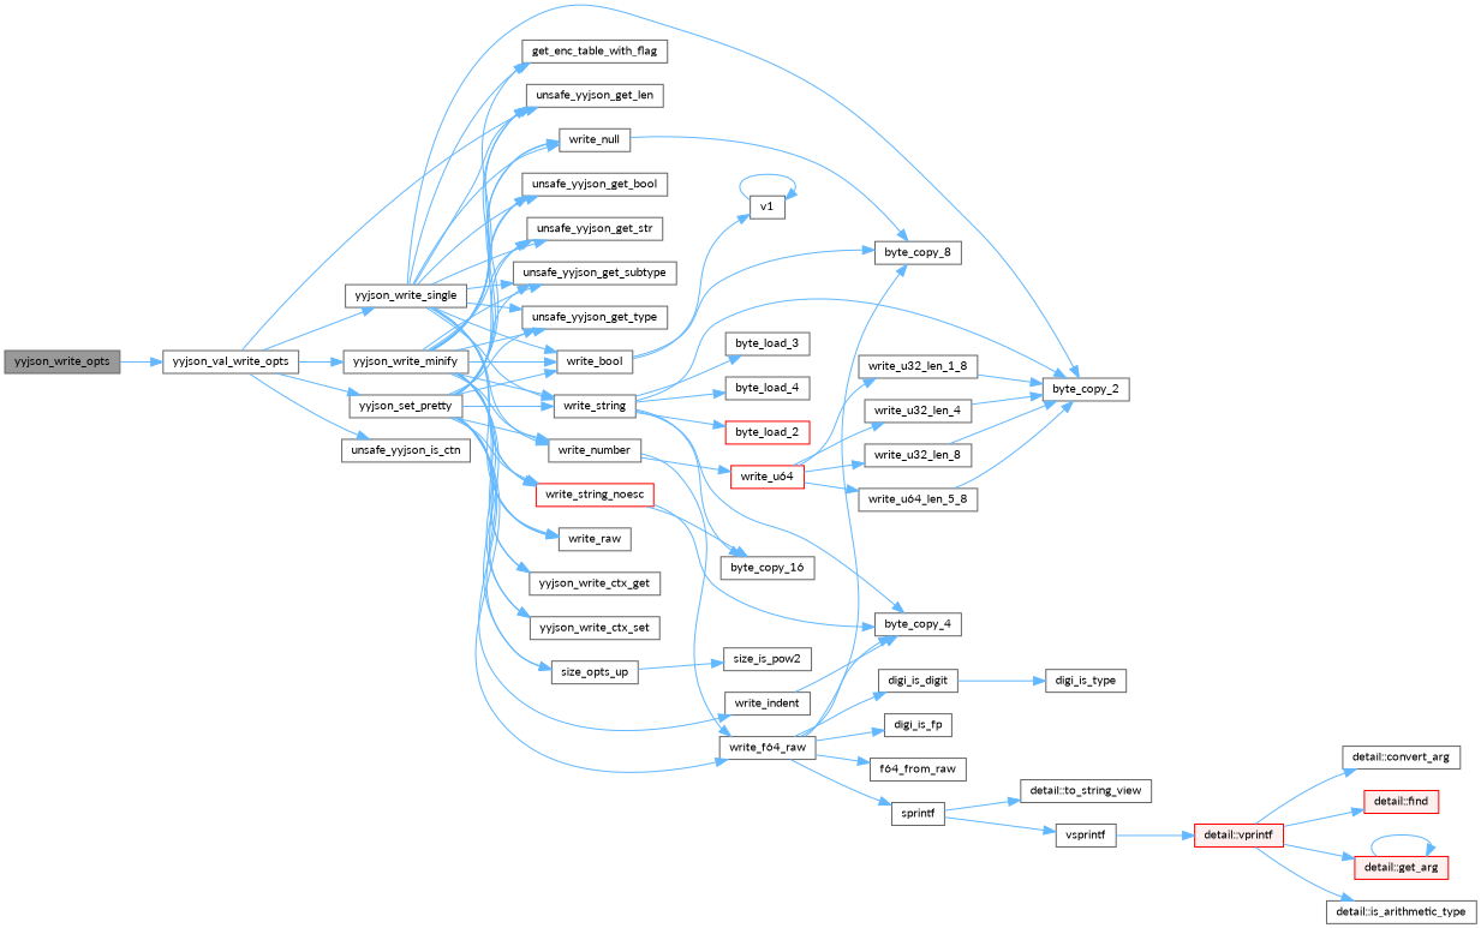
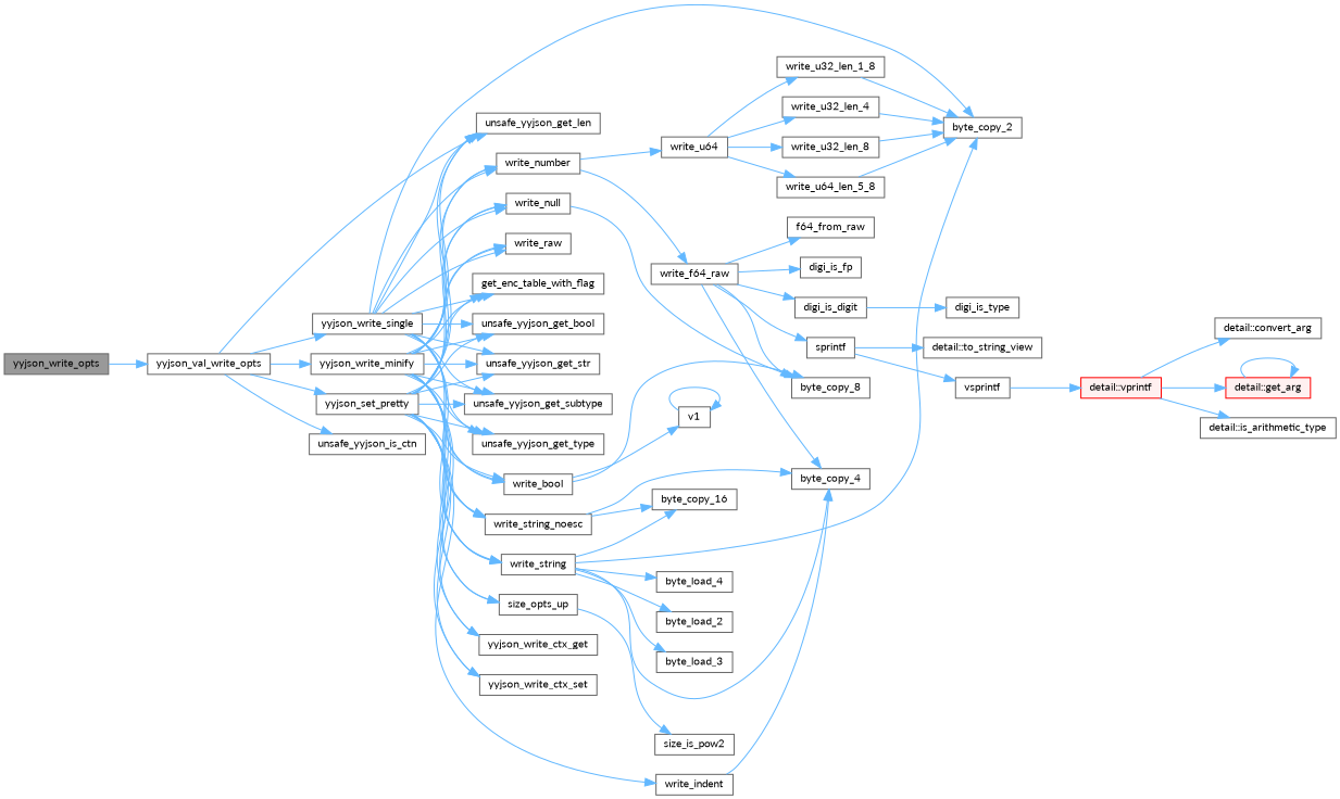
  digraph {
    fontname=Lato
    rankdir=LR
    node [color=grey40 fillcolor=white fontname=Lato fontsize=10 shape=box style=filled]
    edge [color=steelblue1 fontname=Lato fontsize=10 labelfontname=Helvetica labelfontsize=10 style=solid]
    n1 [color=gray40 fillcolor=grey60 fontcolor=black height=0.2 label=yyjson_write_opts width=0.4]
    n2 [height=0.2 label=yyjson_val_write_opts width=0.4]
    n3 [height=0.2 label=unsafe_yyjson_get_len width=0.4]
    n4 [height=0.2 label=unsafe_yyjson_is_ctn width=0.4]
    n5 [height=0.2 label=yyjson_write_minify width=0.4]
    n6 [height=0.2 label=yyjson_set_pretty width=0.4]
    n7 [height=0.2 label=yyjson_write_single width=0.4]
    n8 [height=0.2 label=get_enc_table_with_flag width=0.4]
    n9 [height=0.2 label=size_opts_up width=0.4]
    n10 [height=0.2 label=unsafe_yyjson_get_bool width=0.4]
    n11 [height=0.2 label=unsafe_yyjson_get_str width=0.4]
    n12 [height=0.2 label=unsafe_yyjson_get_subtype width=0.4]
    n13 [height=0.2 label=unsafe_yyjson_get_type width=0.4]
    n14 [height=0.2 label=write_bool width=0.4]
    n15 [height=0.2 label=write_null width=0.4]
    n16 [height=0.2 label=write_number width=0.4]
    n17 [height=0.2 label=write_raw width=0.4]
    n18 [height=0.2 label=write_string width=0.4]
-   n19 [color=red height=0.2 label=write_string_noesc width=0.4]
+   n19 [height=0.2 label=write_string_noesc width=0.4]
    n20 [height=0.2 label=yyjson_write_ctx_get width=0.4]
    n21 [height=0.2 label=yyjson_write_ctx_set width=0.4]
    n22 [height=0.2 label=write_indent width=0.4]
    n23 [height=0.2 label=byte_copy_2 width=0.4]
    n24 [height=0.2 label=size_is_pow2 width=0.4]
    n25 [height=0.2 label=byte_copy_8 width=0.4]
    n26 [height=0.2 label=v1 width=0.4]
    n27 [height=0.2 label=write_f64_raw width=0.4]
-   n28 [color=red height=0.2 label=write_u64 width=0.4]
+   n28 [height=0.2 label=write_u64 width=0.4]
    n29 [height=0.2 label=byte_copy_4 width=0.4]
    n30 [height=0.2 label=byte_copy_16 width=0.4]
-   n31 [color=red height=0.2 label=byte_load_2 width=0.4]
+   n31 [height=0.2 label=byte_load_2 width=0.4]
    n32 [height=0.2 label=byte_load_3 width=0.4]
    n33 [height=0.2 label=byte_load_4 width=0.4]
    n34 [height=0.2 label=digi_is_digit width=0.4]
    n35 [height=0.2 label=digi_is_fp width=0.4]
    n36 [height=0.2 label=f64_from_raw width=0.4]
    n37 [height=0.2 label=sprintf width=0.4]
    n38 [height=0.2 label=write_u32_len_1_8 width=0.4]
    n39 [height=0.2 label=write_u32_len_4 width=0.4]
    n40 [height=0.2 label=write_u32_len_8 width=0.4]
    n41 [height=0.2 label=write_u64_len_5_8 width=0.4]
    n42 [height=0.2 label=digi_is_type width=0.4]
    n43 [height=0.2 label="detail::to_string_view" width=0.4]
    n44 [height=0.2 label=vsprintf width=0.4]
    n45 [color=red fillcolor="#FFF0F0" height=0.2 label="detail::vprintf" width=0.4]
    n46 [height=0.2 label="detail::convert_arg" width=0.4]
-   n47 [color=red fillcolor="#FFF0F0" height=0.2 label="detail::find" width=0.4]
    n48 [color=red fillcolor="#FFF0F0" height=0.2 label="detail::get_arg" width=0.4]
    n49 [height=0.2 label="detail::is_arithmetic_type" width=0.4]
    n1 -> n2
    n2 -> n3
    n2 -> n4
    n2 -> n5
    n2 -> n6
    n2 -> n7
    n5 -> n3
    n5 -> n8
    n5 -> n9
    n5 -> n10
    n5 -> n11
    n5 -> n12
    n5 -> n13
    n5 -> n14
    n5 -> n15
    n5 -> n16
    n5 -> n17
    n5 -> n18
    n5 -> n19
    n5 -> n20
    n5 -> n21
    n6 -> n3
-   n6 -> n27
+   n6 -> n8
    n6 -> n9
    n6 -> n10
    n6 -> n11
    n6 -> n12
    n6 -> n13
    n6 -> n14
    n6 -> n15
    n6 -> n16
    n6 -> n17
    n6 -> n18
    n6 -> n19
    n6 -> n20
    n6 -> n21
    n6 -> n22
    n7 -> n3
    n7 -> n8
    n7 -> n10
    n7 -> n11
    n7 -> n12
    n7 -> n13
    n7 -> n14
    n7 -> n15
    n7 -> n16
    n7 -> n17
    n7 -> n18
    n7 -> n19
    n7 -> n23
    n9 -> n24
    n14 -> n25
    n14 -> n26
    n15 -> n25
    n16 -> n27
    n16 -> n28
    n18 -> n23
    n18 -> n29
    n18 -> n30
    n18 -> n31
    n18 -> n32
    n18 -> n33
    n19 -> n29
    n19 -> n30
    n22 -> n29
    n26 -> n26
    n27 -> n25
    n27 -> n29
    n27 -> n34
    n27 -> n35
    n27 -> n36
    n27 -> n37
    n28 -> n38
    n28 -> n39
    n28 -> n40
    n28 -> n41
    n34 -> n42
    n37 -> n43
    n37 -> n44
    n38 -> n23
    n39 -> n23
    n40 -> n23
    n41 -> n23
    n44 -> n45
    n45 -> n46
-   n45 -> n47
    n45 -> n48
    n45 -> n49
    n48 -> n48
  }
